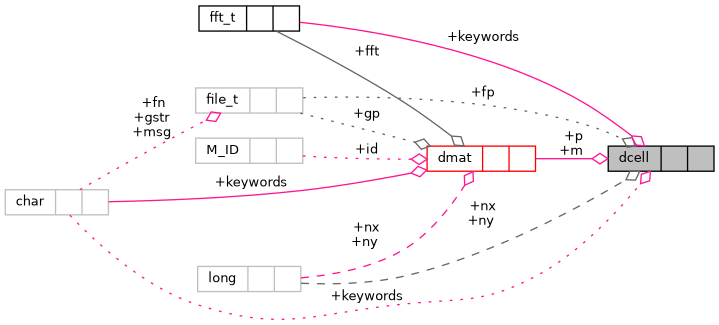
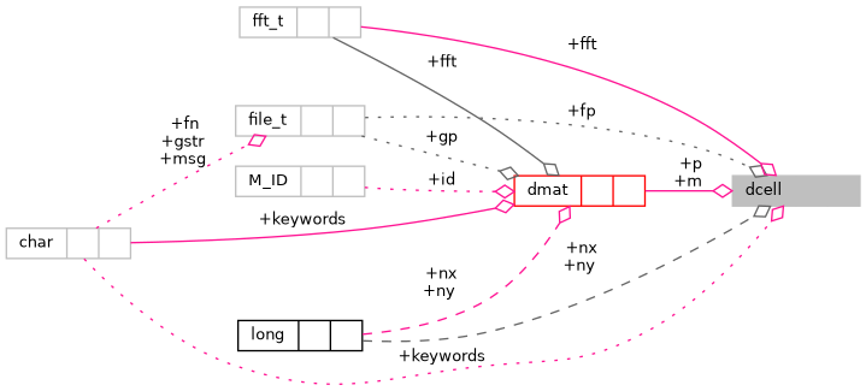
  digraph {
    rankdir=LR
    node [color=grey75 fontname=Helvetica fontsize=10 shape=record]
    edge [arrowhead=odiamond color=deeppink fontname=Helvetica fontsize=10 labelfontname=Helvetica labelfontsize=10 style=dotted]
-   n1 [color=black fillcolor=grey75 fontcolor=black height=0.2 label="{dcell\n||}" style=filled width=0.4]
+   n1 [fillcolor=grey75 fontcolor=black height=0.2 label="{dcell\n||}" style=filled width=0.4]
    n2 [height=0.2 label="{file_t\n||}" width=0.4]
    n3 [color=red height=0.2 label="{dmat\n||}" width=0.4]
    n4 [height=0.2 label="{char\n||}" width=0.4]
-   n5 [color=black height=0.2 label="{fft_t\n||}" width=0.4]
-   n6 [height=0.2 label="{long\n||}" width=0.4]
+   n5 [height=0.2 label="{fft_t\n||}" width=0.4]
+   n6 [color=black height=0.2 label="{long\n||}" width=0.4]
    n7 [height=0.2 label="{M_ID\n||}" width=0.4]
    n2 -> n1 [color=gray40 label=" +fp"]
    n2 -> n3 [color=gray40 label=" +gp"]
    n3 -> n1 [label=" +p\n+m" style=solid]
    n4 -> n1 [label=" +keywords"]
    n4 -> n2 [label=" +fn\n+gstr\n+msg"]
    n4 -> n3 [label=" +keywords" style=solid]
-   n5 -> n1 [label=" +keywords" style=solid]
+   n5 -> n1 [label=" +fft" style=solid]
    n5 -> n3 [color=gray40 label=" +fft" style=solid]
    n6 -> n1 [color=gray40 label=" +nx\n+ny" style=dashed]
    n6 -> n3 [label=" +nx\n+ny" style=dashed]
    n7 -> n3 [label=" +id"]
  }
